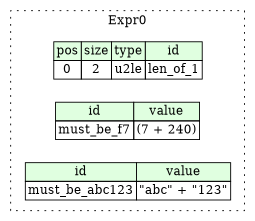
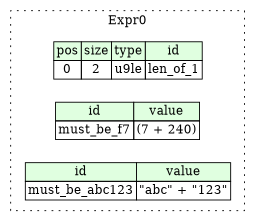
  digraph {
    rankdir=LR
    node [shape=plaintext]
-   n1 [label=<<TABLE BORDER="0" CELLBORDER="1" CELLSPACING="0"> 			<TR><TD BGCOLOR="#E0FFE0">pos</TD><TD BGCOLOR="#E0FFE0">size</TD><TD BGCOLOR="#E0FFE0">type</TD><TD BGCOLOR="#E0FFE0">id</TD></TR> 			<TR><TD PORT="len_of_1_pos">0</TD><TD PORT="len_of_1_size">2</TD><TD>u2le</TD><TD PORT="len_of_1_type">len_of_1</TD></TR> 		</TABLE>>]
+   n1 [label=<<TABLE BORDER="0" CELLBORDER="1" CELLSPACING="0"> 			<TR><TD BGCOLOR="#E0FFE0">pos</TD><TD BGCOLOR="#E0FFE0">size</TD><TD BGCOLOR="#E0FFE0">type</TD><TD BGCOLOR="#E0FFE0">id</TD></TR> 			<TR><TD PORT="len_of_1_pos">0</TD><TD PORT="len_of_1_size">2</TD><TD>u9le</TD><TD PORT="len_of_1_type">len_of_1</TD></TR> 		</TABLE>>]
    n2 [label=<<TABLE BORDER="0" CELLBORDER="1" CELLSPACING="0"> 			<TR><TD BGCOLOR="#E0FFE0">id</TD><TD BGCOLOR="#E0FFE0">value</TD></TR> 			<TR><TD>must_be_f7</TD><TD>(7 + 240)</TD></TR> 		</TABLE>>]
    n3 [label=<<TABLE BORDER="0" CELLBORDER="1" CELLSPACING="0"> 			<TR><TD BGCOLOR="#E0FFE0">id</TD><TD BGCOLOR="#E0FFE0">value</TD></TR> 			<TR><TD>must_be_abc123</TD><TD>&quot;abc&quot; + &quot;123&quot;</TD></TR> 		</TABLE>>]
    subgraph cluster_1 {
      label=Expr0
      style=dotted
      n1
      n2
      n3
    }
  }
